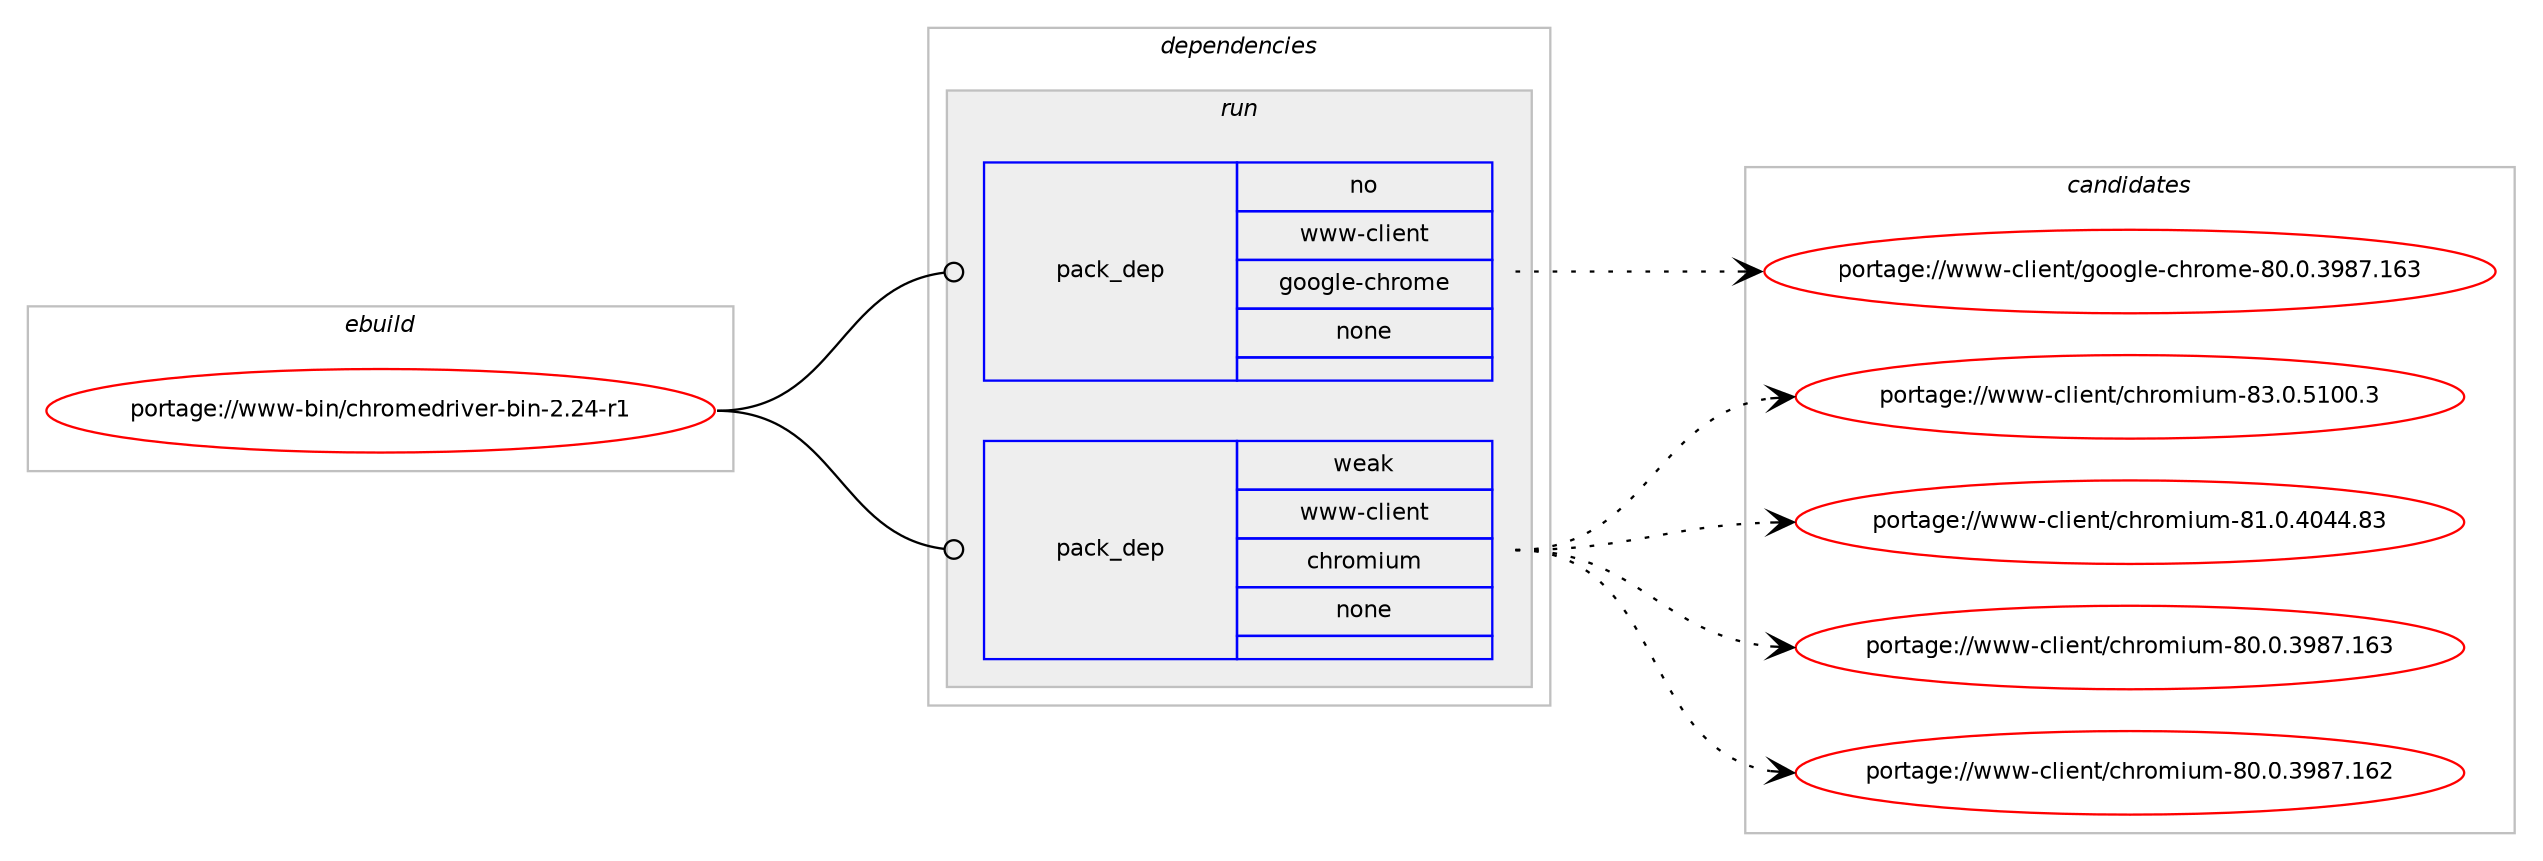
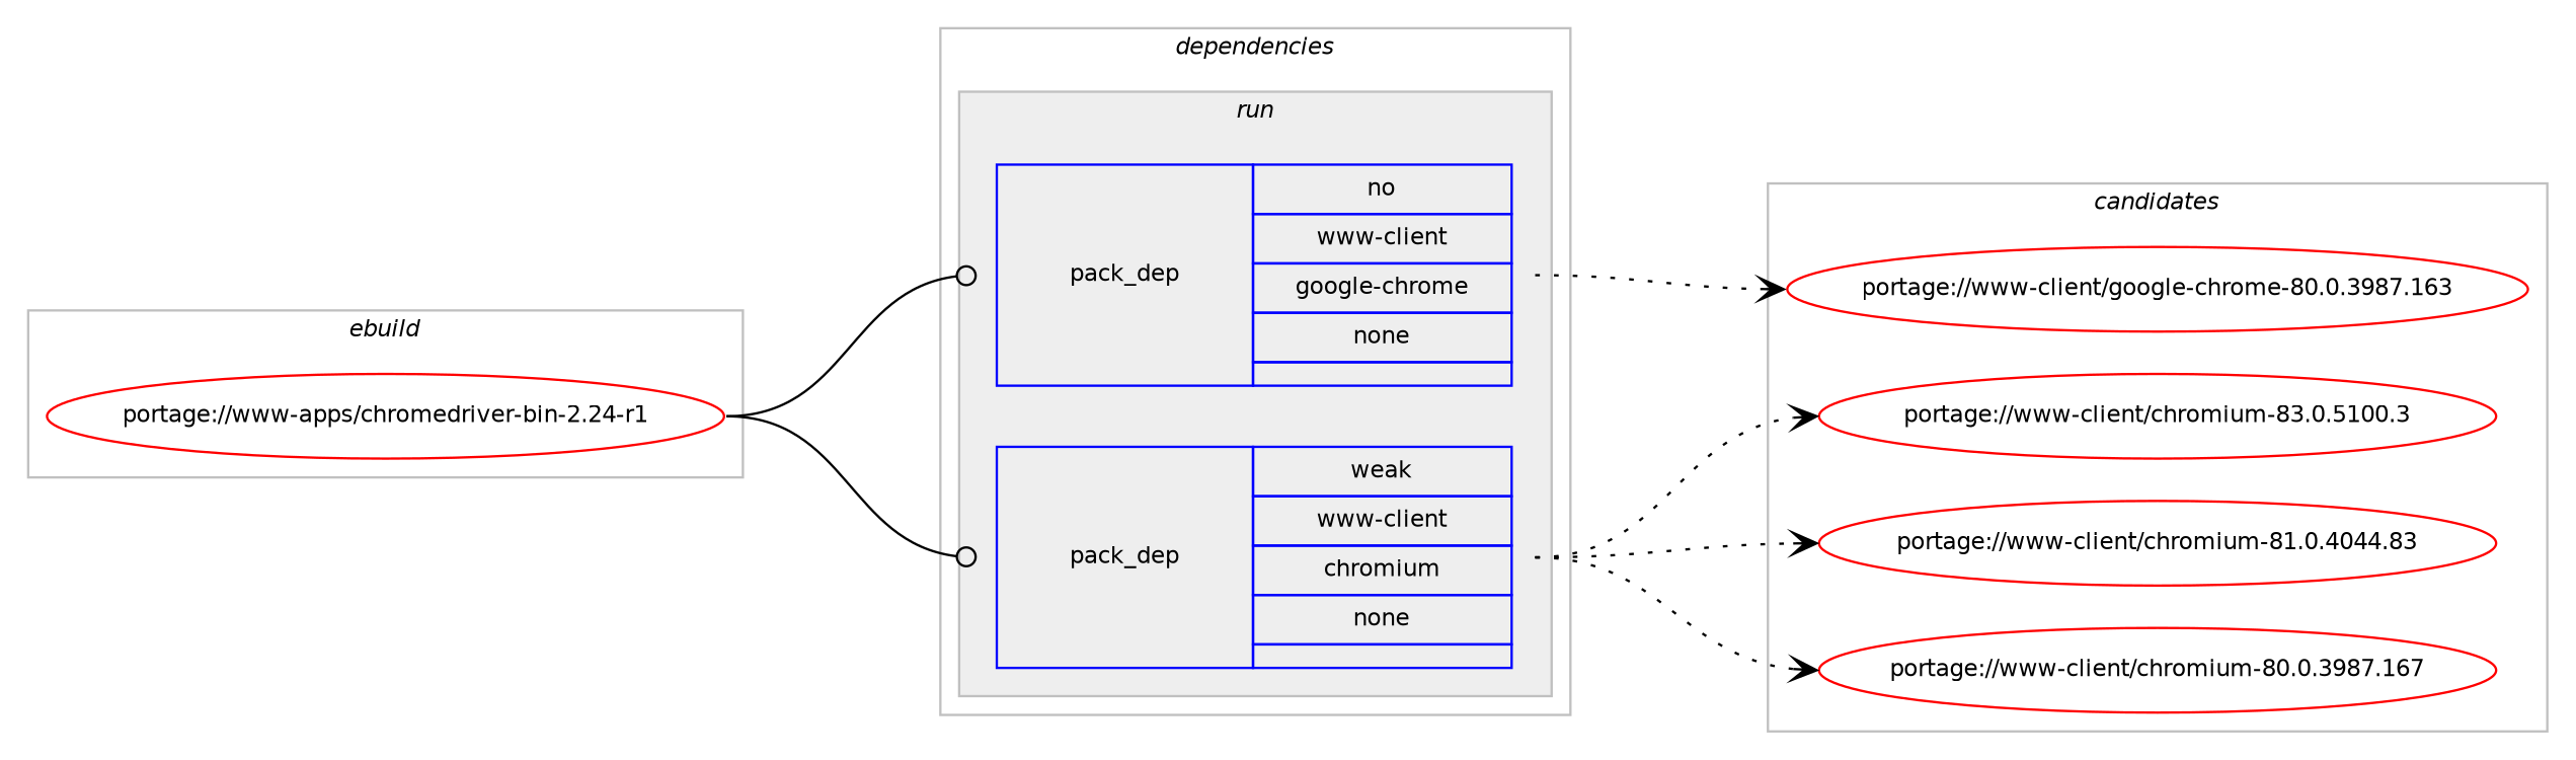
  digraph {
    compound=true
    concentrate=true
    fontname=Helvetica
    fontsize=10
    newrank=true
    rankdir=LR
    ranksep=1.5
    node [color=red fontname=Helvetica fontsize=10]
    edge [arrowhead=vee headport=w style=dotted tailport=e weight=100]
-   n1 [label="portage://www-bin/chromedriver-bin-2.24-r1" width=4]
+   n1 [label="portage://www-apps/chromedriver-bin-2.24-r1" width=4]
    n2 [color=blue label=<<TABLE BORDER="0" CELLBORDER="1" CELLSPACING="0" CELLPADDING="4" WIDTH="220"><TR><TD ROWSPAN="6" CELLPADDING="30">pack_dep</TD></TR><TR><TD WIDTH="110">no</TD></TR><TR><TD>www-client</TD></TR><TR><TD>google-chrome</TD></TR><TR><TD>none</TD></TR><TR><TD></TD></TR></TABLE>> shape=none]
    n3 [color=blue label=<<TABLE BORDER="0" CELLBORDER="1" CELLSPACING="0" CELLPADDING="4" WIDTH="220"><TR><TD ROWSPAN="6" CELLPADDING="30">pack_dep</TD></TR><TR><TD WIDTH="110">weak</TD></TR><TR><TD>www-client</TD></TR><TR><TD>chromium</TD></TR><TR><TD>none</TD></TR><TR><TD></TD></TR></TABLE>> shape=none]
    n4 [label="portage://www-client/google-chrome-80.0.3987.163" width=4]
    n5 [label="portage://www-client/chromium-83.0.5100.3" width=4]
    n6 [label="portage://www-client/chromium-81.0.4044.83" width=4]
-   n7 [label="portage://www-client/chromium-80.0.3987.163" width=4]
-   n8 [label="portage://www-client/chromium-80.0.3987.162" width=4]
+   n7 [label="portage://www-client/chromium-80.0.3987.167" width=4]
    subgraph cluster_1 {
      color=gray
      label=<<i>ebuild</i>>
      rank=same
      n1
    }
    subgraph cluster_2 {
      color=gray
      label=<<i>dependencies</i>>
      subgraph cluster_3 {
        color=gray
        fillcolor="#eeeeee"
        label=<<i>compile</i>>
        style=filled
      }
      subgraph cluster_4 {
        color=gray
        fillcolor="#eeeeee"
        label=<<i>compile and run</i>>
        style=filled
      }
      subgraph cluster_5 {
        color=gray
        fillcolor="#eeeeee"
        label=<<i>run</i>>
        style=filled
        subgraph sub_6 {
          color=gray
          fillcolor="#eeeeee"
          label=<<i>run</i>>
          style=filled
          n2
        }
        subgraph sub_7 {
          color=gray
          fillcolor="#eeeeee"
          label=<<i>run</i>>
          style=filled
          n3
        }
      }
    }
    subgraph cluster_8 {
      color=gray
      label=<<i>candidates</i>>
      rank=same
      subgraph sub_9 {
        color=black
        label=<<i>candidates</i>>
        nodesep=1
        rank=same
        n4
      }
      subgraph sub_10 {
        color=black
        label=<<i>candidates</i>>
        nodesep=1
        rank=same
        n5
        n6
        n7
-       n8
      }
    }
    n1 -> n2 [arrowhead=odot style=solid weight=20]
    n1 -> n3 [arrowhead=odot style=solid weight=20]
    n2 -> n4
    n3 -> n5
    n3 -> n6
    n3 -> n7
-   n3 -> n8
  }
